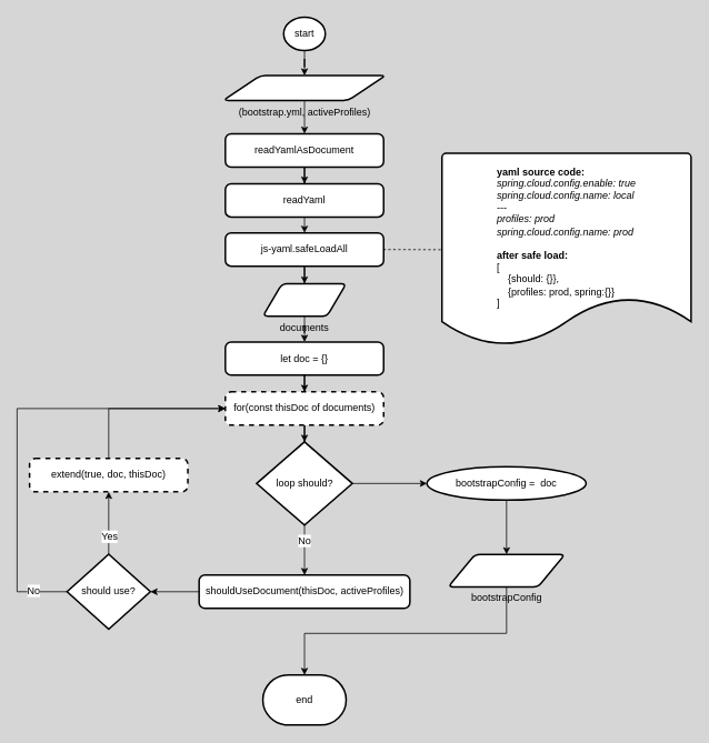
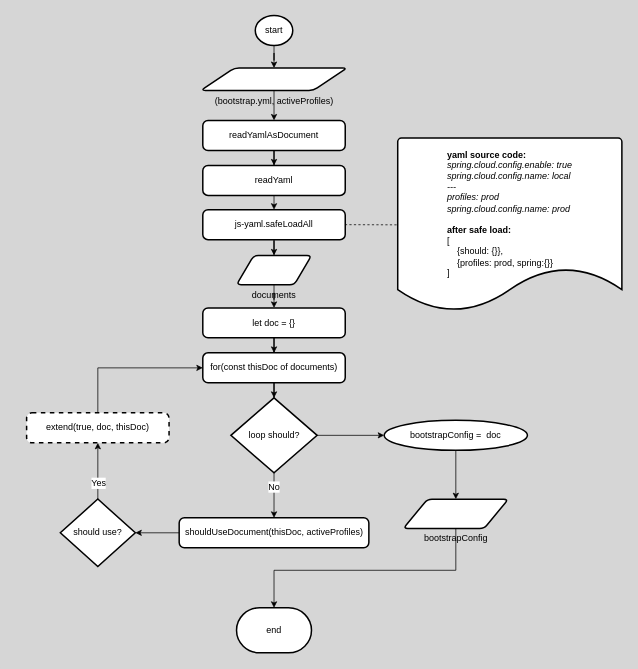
  <mxCell id="0" />
  <mxCell id="1" parent="0" />
  <mxCell id="2" value="" style="edgeStyle=orthogonalEdgeStyle;rounded=0;orthogonalLoop=1;jettySize=auto;html=1;" edge="1" parent="1" source="3" target="5"><mxGeometry relative="1" as="geometry" /></mxCell>
  <mxCell id="3" value="start" style="strokeWidth=2;html=1;shape=mxgraph.flowchart.start_2;whiteSpace=wrap;" parent="1" vertex="1"><mxGeometry x="340" y="20" width="50" height="40" as="geometry" /></mxCell>
  <mxCell id="4" value="" style="edgeStyle=orthogonalEdgeStyle;rounded=0;orthogonalLoop=1;jettySize=auto;html=1;" edge="1" parent="1" source="5" target="7"><mxGeometry relative="1" as="geometry" /></mxCell>
  <mxCell id="5" value="(bootstrap.yml, activeProfiles)" style="verticalLabelPosition=bottom;verticalAlign=top;html=1;strokeWidth=2;shape=parallelogram;perimeter=parallelogramPerimeter;whiteSpace=wrap;rounded=1;arcSize=12;size=0.23;flipV=1;flipH=1;" vertex="1" parent="1"><mxGeometry x="267.5" y="90" width="195" height="30" as="geometry" /></mxCell>
  <mxCell id="6" value="" style="edgeStyle=orthogonalEdgeStyle;rounded=0;orthogonalLoop=1;jettySize=auto;html=1;" edge="1" parent="1" source="7" target="9"><mxGeometry relative="1" as="geometry" /></mxCell>
  <mxCell id="7" value="readYamlAsDocument" style="rounded=1;whiteSpace=wrap;html=1;absoluteArcSize=1;arcSize=14;strokeWidth=2;" vertex="1" parent="1"><mxGeometry x="270" y="160" width="190" height="40" as="geometry" /></mxCell>
  <mxCell id="8" style="edgeStyle=orthogonalEdgeStyle;rounded=0;orthogonalLoop=1;jettySize=auto;html=1;exitX=0.5;exitY=1;exitDx=0;exitDy=0;entryX=0.5;entryY=0;entryDx=0;entryDy=0;" edge="1" parent="1" source="9" target="11"><mxGeometry relative="1" as="geometry" /></mxCell>
  <mxCell id="9" value="readYaml" style="rounded=1;whiteSpace=wrap;html=1;absoluteArcSize=1;arcSize=14;strokeWidth=2;" vertex="1" parent="1"><mxGeometry x="270" y="220" width="190" height="40" as="geometry" /></mxCell>
  <mxCell id="10" style="edgeStyle=orthogonalEdgeStyle;rounded=0;orthogonalLoop=1;jettySize=auto;html=1;entryX=0.5;entryY=0;entryDx=0;entryDy=0;" edge="1" parent="1" source="11" target="13"><mxGeometry relative="1" as="geometry" /></mxCell>
  <mxCell id="11" value="js-yaml.safeLoadAll" style="rounded=1;whiteSpace=wrap;html=1;absoluteArcSize=1;arcSize=14;strokeWidth=2;" vertex="1" parent="1"><mxGeometry x="270" y="279" width="190" height="40" as="geometry" /></mxCell>
  <mxCell id="12" style="edgeStyle=orthogonalEdgeStyle;rounded=0;orthogonalLoop=1;jettySize=auto;html=1;entryX=0.5;entryY=0;entryDx=0;entryDy=0;" edge="1" parent="1" source="13" target="15"><mxGeometry relative="1" as="geometry" /></mxCell>
  <mxCell id="13" value="documents" style="verticalLabelPosition=bottom;verticalAlign=top;html=1;strokeWidth=2;shape=parallelogram;perimeter=parallelogramPerimeter;whiteSpace=wrap;rounded=1;arcSize=12;size=0.23;flipV=1;flipH=1;" vertex="1" parent="1"><mxGeometry x="315" y="340" width="100" height="39" as="geometry" /></mxCell>
  <mxCell id="14" style="edgeStyle=orthogonalEdgeStyle;rounded=0;orthogonalLoop=1;jettySize=auto;html=1;entryX=0.5;entryY=0;entryDx=0;entryDy=0;" edge="1" parent="1" source="15" target="17"><mxGeometry relative="1" as="geometry" /></mxCell>
  <mxCell id="15" value="let doc = {}" style="rounded=1;whiteSpace=wrap;html=1;absoluteArcSize=1;arcSize=14;strokeWidth=2;" vertex="1" parent="1"><mxGeometry x="270" y="410" width="190" height="40" as="geometry" /></mxCell>
  <mxCell id="16" style="edgeStyle=orthogonalEdgeStyle;rounded=0;orthogonalLoop=1;jettySize=auto;html=1;entryX=0.5;entryY=0;entryDx=0;entryDy=0;entryPerimeter=0;" edge="1" parent="1" source="17" target="21"><mxGeometry relative="1" as="geometry" /></mxCell>
- <mxCell id="17" value="for(const thisDoc of documents)" style="rounded=1;whiteSpace=wrap;html=1;absoluteArcSize=1;arcSize=14;strokeWidth=2;dashed=1;" vertex="1" parent="1"><mxGeometry x="270" y="470" width="190" height="40" as="geometry" /></mxCell>
+ <mxCell id="17" value="for(const thisDoc of documents)" style="rounded=1;whiteSpace=wrap;html=1;absoluteArcSize=1;arcSize=14;strokeWidth=2;" vertex="1" parent="1"><mxGeometry x="270" y="470" width="190" height="40" as="geometry" /></mxCell>
  <mxCell id="18" value="" style="edgeStyle=orthogonalEdgeStyle;rounded=0;orthogonalLoop=1;jettySize=auto;html=1;entryX=0.5;entryY=0;entryDx=0;entryDy=0;" edge="1" parent="1" source="21" target="23"><mxGeometry relative="1" as="geometry" /></mxCell>
  <mxCell id="19" value="No" style="text;html=1;resizable=0;points=[];align=center;verticalAlign=middle;labelBackgroundColor=#ffffff;" vertex="1" connectable="0" parent="18"><mxGeometry x="0.013" y="-13" relative="1" as="geometry"><mxPoint x="12" y="-12" as="offset" /></mxGeometry></mxCell>
  <mxCell id="20" value="" style="edgeStyle=orthogonalEdgeStyle;rounded=0;orthogonalLoop=1;jettySize=auto;html=1;entryX=0;entryY=0.5;entryDx=0;entryDy=0;" edge="1" parent="1" source="21" target="37"><mxGeometry relative="1" as="geometry"><mxPoint x="502.5" y="580" as="targetPoint" /></mxGeometry></mxCell>
  <mxCell id="21" value="loop should?" style="strokeWidth=2;html=1;shape=mxgraph.flowchart.decision;whiteSpace=wrap;" vertex="1" parent="1"><mxGeometry x="307.5" y="530" width="115" height="100" as="geometry" /></mxCell>
  <mxCell id="22" value="" style="edgeStyle=orthogonalEdgeStyle;rounded=0;orthogonalLoop=1;jettySize=auto;html=1;" edge="1" parent="1" source="23" target="28"><mxGeometry relative="1" as="geometry" /></mxCell>
  <mxCell id="23" value="shouldUseDocument(thisDoc, activeProfiles)" style="rounded=1;whiteSpace=wrap;html=1;absoluteArcSize=1;arcSize=14;strokeWidth=2;" vertex="1" parent="1"><mxGeometry x="238.5" y="690" width="253" height="40" as="geometry" /></mxCell>
  <mxCell id="24" value="" style="edgeStyle=orthogonalEdgeStyle;rounded=0;orthogonalLoop=1;jettySize=auto;html=1;entryX=0.5;entryY=1;entryDx=0;entryDy=0;exitX=0.5;exitY=0;exitDx=0;exitDy=0;exitPerimeter=0;" edge="1" parent="1" source="28" target="30"><mxGeometry relative="1" as="geometry"><mxPoint x="-10" y="670" as="targetPoint" /><Array as="points"><mxPoint x="130" y="640" /><mxPoint x="130" y="640" /></Array></mxGeometry></mxCell>
  <mxCell id="25" value="Yes" style="text;html=1;resizable=0;points=[];align=center;verticalAlign=middle;labelBackgroundColor=#ffffff;" vertex="1" connectable="0" parent="24"><mxGeometry x="-0.426" relative="1" as="geometry"><mxPoint as="offset" /></mxGeometry></mxCell>
- <mxCell id="26" value="" style="edgeStyle=orthogonalEdgeStyle;rounded=0;orthogonalLoop=1;jettySize=auto;html=1;entryX=0;entryY=0.5;entryDx=0;entryDy=0;" edge="1" parent="1" source="28" target="17"><mxGeometry relative="1" as="geometry"><mxPoint x="0" y="710" as="targetPoint" /><Array as="points"><mxPoint x="20" y="710" /><mxPoint x="20" y="490" /></Array></mxGeometry></mxCell>
- <mxCell id="27" value="No" style="text;html=1;resizable=0;points=[];align=center;verticalAlign=middle;labelBackgroundColor=#ffffff;" vertex="1" connectable="0" parent="26"><mxGeometry x="-0.845" y="-2" relative="1" as="geometry"><mxPoint as="offset" /></mxGeometry></mxCell>
  <mxCell id="28" value="should use?" style="strokeWidth=2;html=1;shape=mxgraph.flowchart.decision;whiteSpace=wrap;" vertex="1" parent="1"><mxGeometry x="80" y="665" width="100" height="90" as="geometry" /></mxCell>
  <mxCell id="29" value="" style="edgeStyle=orthogonalEdgeStyle;rounded=0;orthogonalLoop=1;jettySize=auto;html=1;entryX=0;entryY=0.5;entryDx=0;entryDy=0;exitX=0.5;exitY=0;exitDx=0;exitDy=0;" edge="1" parent="1" source="30" target="17"><mxGeometry relative="1" as="geometry"><mxPoint x="-5" y="460" as="targetPoint" /><Array as="points"><mxPoint x="130" y="490" /></Array></mxGeometry></mxCell>
  <mxCell id="30" value="extend(true, doc, thisDoc)" style="rounded=1;whiteSpace=wrap;html=1;absoluteArcSize=1;arcSize=14;strokeWidth=2;dashed=1;" vertex="1" parent="1"><mxGeometry x="35" y="550" width="190" height="40" as="geometry" /></mxCell>
  <mxCell id="31" value="&lt;div style=&quot;text-align: left&quot;&gt;&lt;span&gt;&lt;b&gt;yaml source code:&lt;/b&gt;&lt;/span&gt;&lt;/div&gt;&lt;div style=&quot;text-align: left&quot;&gt;&lt;span&gt;&lt;i&gt;spring.cloud.config.enable: true&lt;/i&gt;&lt;/span&gt;&lt;/div&gt;&lt;div style=&quot;text-align: left&quot;&gt;&lt;span&gt;&lt;i&gt;spring.cloud.config.name: local&lt;/i&gt;&lt;/span&gt;&lt;/div&gt;&lt;div style=&quot;text-align: left&quot;&gt;&lt;i&gt;---&lt;/i&gt;&lt;br&gt;&lt;/div&gt;&lt;div style=&quot;text-align: left&quot;&gt;&lt;i&gt;profiles: prod&lt;/i&gt;&lt;br&gt;&lt;/div&gt;&lt;div style=&quot;text-align: left&quot;&gt;&lt;span&gt;&lt;i&gt;spring.cloud.config.name: prod&lt;/i&gt;&lt;/span&gt;&lt;/div&gt;&lt;div style=&quot;text-align: left&quot;&gt;&lt;span&gt;&lt;b&gt;&lt;br&gt;&lt;/b&gt;&lt;/span&gt;&lt;/div&gt;&lt;div style=&quot;text-align: left&quot;&gt;&lt;span&gt;&lt;b&gt;after safe load:&lt;/b&gt;&lt;/span&gt;&lt;/div&gt;&lt;div style=&quot;text-align: left&quot;&gt;[&lt;/div&gt;&lt;div style=&quot;text-align: left&quot;&gt;&amp;nbsp; &amp;nbsp; {should: {}},&lt;/div&gt;&lt;div style=&quot;text-align: left&quot;&gt;&amp;nbsp; &amp;nbsp; {profiles: prod, spring:{}}&lt;/div&gt;&lt;div style=&quot;text-align: left&quot;&gt;]&lt;/div&gt;&lt;div style=&quot;text-align: left&quot;&gt;&lt;span&gt;&lt;b&gt;&lt;br&gt;&lt;/b&gt;&lt;/span&gt;&lt;/div&gt;&lt;div style=&quot;text-align: left&quot;&gt;&lt;br&gt;&lt;/div&gt;" style="strokeWidth=2;html=1;shape=mxgraph.flowchart.document2;whiteSpace=wrap;size=0.25;" vertex="1" parent="1"><mxGeometry x="530" y="183.5" width="299" height="231" as="geometry" /></mxCell>
  <mxCell id="32" value="" style="endArrow=none;dashed=1;html=1;entryX=1;entryY=0.5;entryDx=0;entryDy=0;exitX=-0.005;exitY=0.501;exitDx=0;exitDy=0;exitPerimeter=0;" edge="1" parent="1" source="31" target="11"><mxGeometry width="50" height="50" relative="1" as="geometry"><mxPoint x="500" y="330" as="sourcePoint" /><mxPoint x="34.5" y="249" as="targetPoint" /></mxGeometry></mxCell>
  <mxCell id="33" value="" style="edgeStyle=orthogonalEdgeStyle;rounded=0;orthogonalLoop=1;jettySize=auto;html=1;entryX=0.5;entryY=0;entryDx=0;entryDy=0;entryPerimeter=0;" edge="1" parent="1" source="34" target="35"><mxGeometry relative="1" as="geometry"><mxPoint x="620" y="680" as="targetPoint" /><Array as="points"><mxPoint x="607" y="760" /><mxPoint x="365" y="760" /></Array></mxGeometry></mxCell>
  <mxCell id="34" value="bootstrapConfig" style="verticalLabelPosition=bottom;verticalAlign=top;html=1;strokeWidth=2;shape=parallelogram;perimeter=parallelogramPerimeter;whiteSpace=wrap;rounded=1;arcSize=12;size=0.23;flipV=1;flipH=1;" vertex="1" parent="1"><mxGeometry x="537.5" y="665.167" width="140" height="39" as="geometry" /></mxCell>
  <mxCell id="35" value="end" style="strokeWidth=2;html=1;shape=mxgraph.flowchart.terminator;whiteSpace=wrap;" vertex="1" parent="1"><mxGeometry x="315" y="810" width="100" height="60" as="geometry" /></mxCell>
  <mxCell id="36" style="edgeStyle=orthogonalEdgeStyle;rounded=0;orthogonalLoop=1;jettySize=auto;html=1;exitX=0.5;exitY=1;exitDx=0;exitDy=0;entryX=0.5;entryY=0;entryDx=0;entryDy=0;" edge="1" parent="1" source="37" target="34"><mxGeometry relative="1" as="geometry" /></mxCell>
  <mxCell id="37" value="&lt;span&gt;bootstrapConfig =&amp;nbsp; doc&lt;/span&gt;" style="ellipse;whiteSpace=wrap;html=1;absoluteArcSize=1;arcSize=14;strokeWidth=2;" vertex="1" parent="1"><mxGeometry x="512" y="560" width="191" height="40" as="geometry" /></mxCell>
